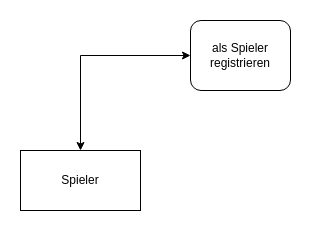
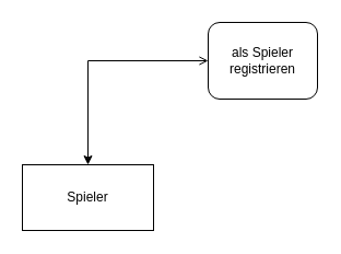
  <mxCell id="0" />
  <mxCell id="1" parent="0" />
  <mxCell id="2" value="Spieler" style="rounded=0;whiteSpace=wrap;html=1;" vertex="1" parent="1"><mxGeometry x="20" y="150" width="120" height="60" as="geometry" /></mxCell>
  <mxCell id="3" value="als Spieler registrieren" style="whiteSpace=wrap;html=1;rounded=1;" vertex="1" parent="1"><mxGeometry x="190" y="20" width="100" height="70" as="geometry" /></mxCell>
- <mxCell id="4" value="" style="endArrow=classic;startArrow=classic;html=1;rounded=0;entryX=0;entryY=0.5;entryDx=0;entryDy=0;exitX=0.5;exitY=0;exitDx=0;exitDy=0;" edge="1" parent="1" source="2" target="3"><mxGeometry width="50" height="50" relative="1" as="geometry"><mxPoint x="300" y="400" as="sourcePoint" /><mxPoint x="350" y="350" as="targetPoint" /><Array as="points"><mxPoint x="80" y="55" /></Array></mxGeometry></mxCell>
+ <mxCell id="4" value="" style="endArrow=open;startArrow=classic;html=1;rounded=0;entryX=0;entryY=0.5;entryDx=0;entryDy=0;exitX=0.5;exitY=0;exitDx=0;exitDy=0;" edge="1" parent="1" source="2" target="3"><mxGeometry width="50" height="50" relative="1" as="geometry"><mxPoint x="300" y="400" as="sourcePoint" /><mxPoint x="350" y="350" as="targetPoint" /><Array as="points"><mxPoint x="80" y="55" /></Array></mxGeometry></mxCell>
